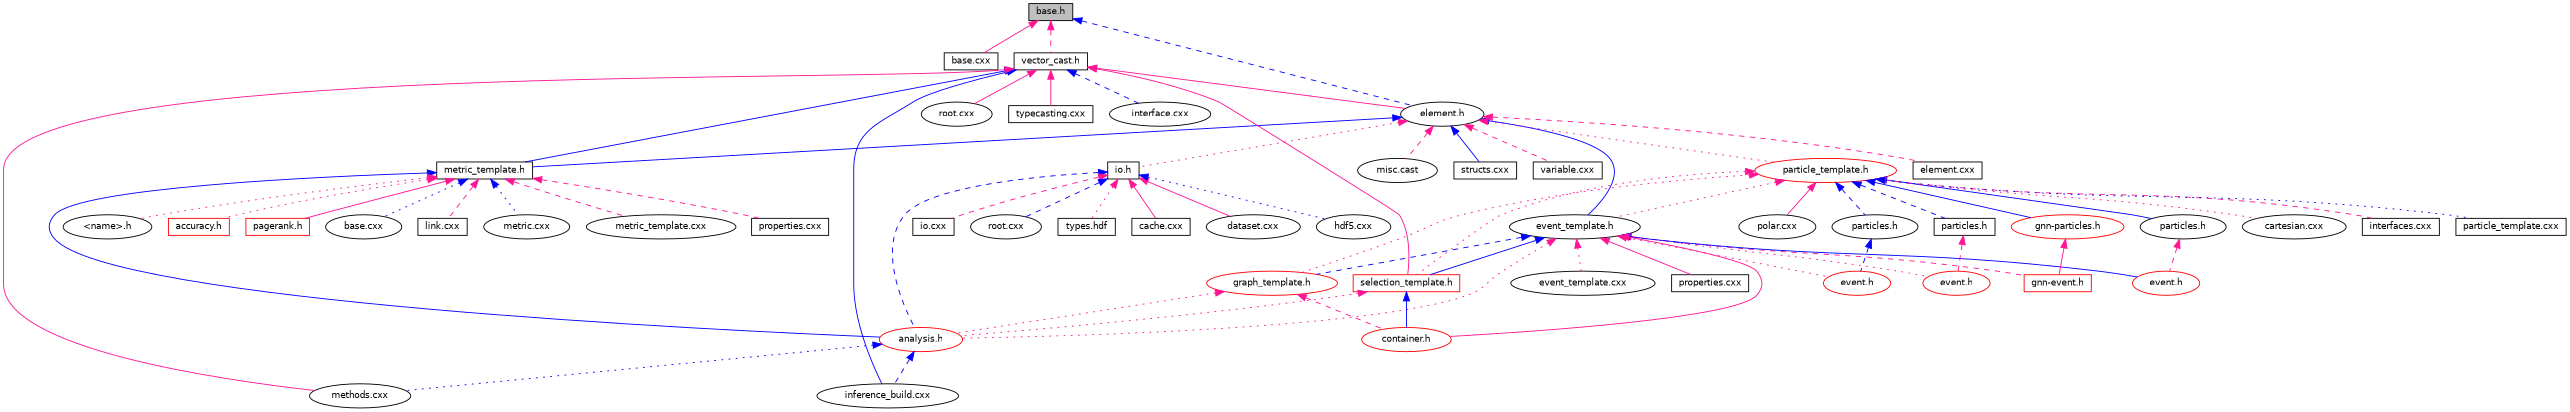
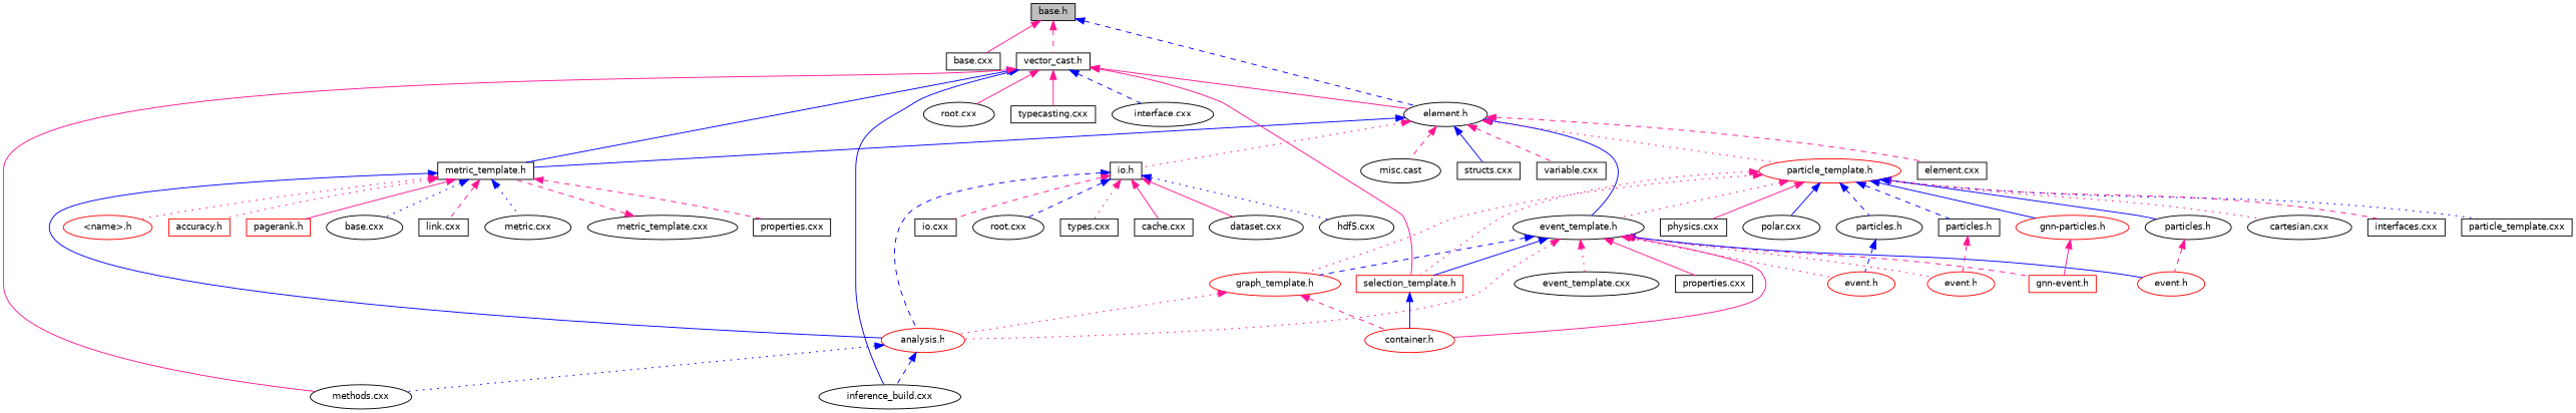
  digraph {
    node [color=black fillcolor=white fontname=Helvetica fontsize=10 shape=ellipse style=filled]
    edge [color=deeppink dir=back fontname=Helvetica fontsize=10 labelfontname=Helvetica labelfontsize=10 style=solid]
    n1 [fillcolor=grey75 fontcolor=black height=0.2 label="base.h" shape=box width=0.4]
    n2 [height=0.2 label="base.cxx" shape=box width=0.4]
    n3 [height=0.2 label="element.h" width=0.4]
    n4 [height=0.2 label="vector_cast.h" shape=box width=0.4]
    n5 [height=0.2 label="event_template.h" width=0.4]
    n6 [height=0.2 label="io.h" shape=box width=0.4]
    n7 [height=0.2 label="metric_template.h" shape=box width=0.4]
    n8 [color=red height=0.2 label="particle_template.h" width=0.4]
    n9 [height=0.2 label="element.cxx" shape=box width=0.4]
    n10 [height=0.2 label="misc.cast" width=0.4]
    n11 [height=0.2 label="structs.cxx" shape=box width=0.4]
    n12 [height=0.2 label="variable.cxx" shape=box width=0.4]
    n13 [color=red height=0.2 label="selection_template.h" shape=box width=0.4]
    n14 [height=0.2 label="inference_build.cxx" width=0.4]
    n15 [height=0.2 label="methods.cxx" width=0.4]
    n16 [height=0.2 label="root.cxx" width=0.4]
    n17 [height=0.2 label="typecasting.cxx" shape=box width=0.4]
    n18 [height=0.2 label="interface.cxx" width=0.4]
    n19 [color=red height=0.2 label="event.h" width=0.4]
    n20 [color=red height=0.2 label="event.h" width=0.4]
    n21 [color=red height=0.2 label="gnn-event.h" shape=box width=0.4]
    n22 [color=red height=0.2 label="event.h" width=0.4]
    n23 [color=red height=0.2 label="analysis.h" width=0.4]
    n24 [color=red height=0.2 label="container.h" width=0.4]
    n25 [height=0.2 label="event_template.cxx" width=0.4]
    n26 [height=0.2 label="properties.cxx" shape=box width=0.4]
    n27 [color=red height=0.2 label="graph_template.h" width=0.4]
    n28 [height=0.2 label="cache.cxx" shape=box width=0.4]
    n29 [height=0.2 label="dataset.cxx" width=0.4]
    n30 [height=0.2 label="hdf5.cxx" width=0.4]
    n31 [height=0.2 label="io.cxx" shape=box width=0.4]
    n32 [height=0.2 label="root.cxx" width=0.4]
-   n33 [height=0.2 label="types.hdf" shape=box width=0.4]
+   n33 [height=0.2 label="types.cxx" shape=box width=0.4]
    n34 [color=red height=0.2 label="accuracy.h" shape=box width=0.4]
    n35 [color=red height=0.2 label="pagerank.h" shape=box width=0.4]
    n36 [height=0.2 label="base.cxx" width=0.4]
    n37 [height=0.2 label="link.cxx" shape=box width=0.4]
    n38 [height=0.2 label="metric.cxx" width=0.4]
    n39 [height=0.2 label="metric_template.cxx" width=0.4]
    n40 [height=0.2 label="properties.cxx" shape=box width=0.4]
-   n41 [height=0.2 label="\<name\>.h" width=0.4]
+   n41 [color=red height=0.2 label="\<name\>.h" width=0.4]
    n42 [height=0.2 label="particles.h" width=0.4]
    n43 [height=0.2 label="particles.h" shape=box width=0.4]
    n44 [color=red height=0.2 label="gnn-particles.h" width=0.4]
    n45 [height=0.2 label="particles.h" width=0.4]
    n46 [height=0.2 label="cartesian.cxx" width=0.4]
    n47 [height=0.2 label="interfaces.cxx" shape=box width=0.4]
    n48 [height=0.2 label="particle_template.cxx" shape=box width=0.4]
+   n49 [height=0.2 label="physics.cxx" shape=box width=0.4]
    n50 [height=0.2 label="polar.cxx" width=0.4]
    n1 -> n2
    n1 -> n3 [color=blue style=dashed]
    n1 -> n4 [style=dashed]
    n3 -> n5 [color=blue]
    n3 -> n6 [style=dotted]
    n3 -> n7 [color=blue]
    n3 -> n8 [style=dotted]
    n3 -> n9 [style=dashed]
    n3 -> n10 [style=dashed]
    n3 -> n11 [color=blue]
    n3 -> n12 [style=dashed]
    n4 -> n3
    n4 -> n7 [color=blue]
    n4 -> n13
    n4 -> n14 [color=blue]
    n4 -> n15
    n4 -> n16
    n4 -> n17
    n4 -> n18 [color=blue style=dashed]
    n5 -> n13 [color=blue]
    n5 -> n19 [style=dotted]
    n5 -> n20 [style=dotted]
    n5 -> n21 [style=dashed]
    n5 -> n22 [color=blue]
    n5 -> n23 [style=dotted]
    n5 -> n24
    n5 -> n25 [style=dotted]
    n5 -> n26
    n5 -> n27 [color=blue style=dashed]
    n6 -> n23 [color=blue style=dashed]
    n6 -> n28
    n6 -> n29
    n6 -> n30 [color=blue style=dotted]
    n6 -> n31 [style=dashed]
    n6 -> n32 [color=blue style=dashed]
    n6 -> n33 [style=dotted]
    n7 -> n23 [color=blue]
    n7 -> n34 [style=dotted]
    n7 -> n35
    n7 -> n36 [color=blue style=dotted]
    n7 -> n37 [style=dashed]
    n7 -> n38 [color=blue style=dotted]
-   n7 -> n39 [style=dashed]
+   n39 -> n7 [style=dashed]
    n7 -> n40 [style=dashed]
    n7 -> n41 [style=dotted]
    n8 -> n5 [style=dotted]
    n8 -> n13 [style=dotted]
    n8 -> n27 [style=dotted]
    n8 -> n42 [color=blue style=dashed]
    n8 -> n43 [color=blue style=dashed]
    n8 -> n44 [color=blue]
    n8 -> n45 [color=blue]
    n8 -> n46 [style=dotted]
    n8 -> n47 [style=dashed]
    n8 -> n48 [color=blue style=dotted]
-   n8 -> n50
-   n13 -> n23 [style=dotted]
+   n8 -> n49
+   n8 -> n50 [color=blue]
    n13 -> n24 [color=blue]
    n23 -> n14 [color=blue style=dashed]
    n23 -> n15 [color=blue style=dotted]
    n27 -> n23 [style=dotted]
    n27 -> n24 [style=dashed]
    n42 -> n19 [color=blue style=dashed]
    n43 -> n20 [style=dashed]
    n44 -> n21
    n45 -> n22 [style=dashed]
  }
